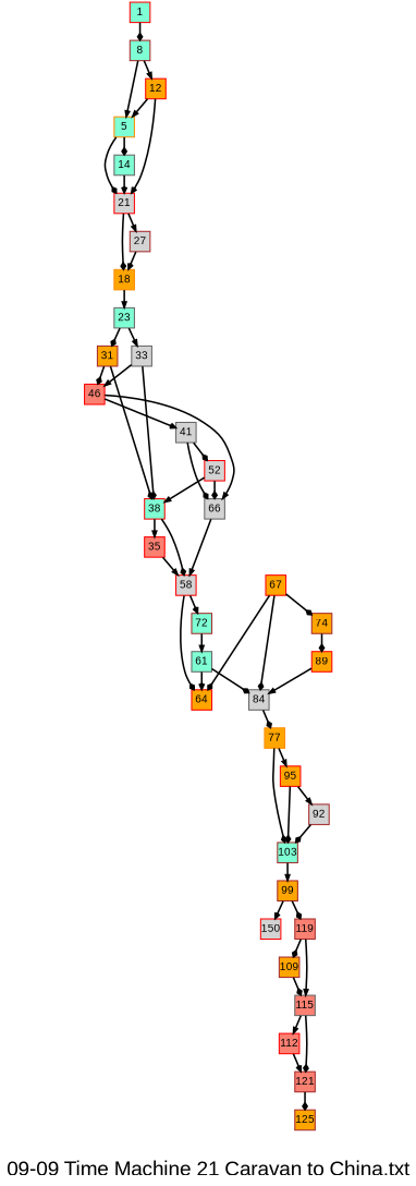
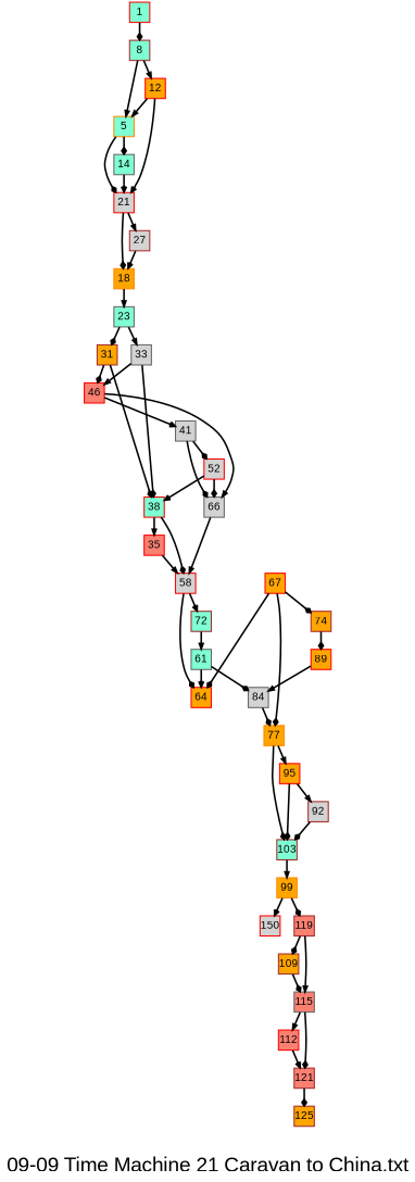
  digraph {
    fontname="Liberation Sans"
    fontsize=36
    label="09-09 Time Machine 21 Caravan to China.txt"
    nodesep=0.35
    ordering=out
    rankdir=TB
    ranksep=0.45
    node [color=red fillcolor=orange fixedsize=true fontname="Liberation Sans" fontsize=20 labelfloat=true margin="0,0" penwidth=2 regular=true shape=rect style=filled]
    edge [arrowhead=diamond fontname="Liberation Sans" fontsize=12 labelfloat=true penwidth=3]
    1 [fillcolor=aquamarine]
    8 [color=brown fillcolor=aquamarine]
    5 [color=darkorange fillcolor=aquamarine]
    12
    21 [fillcolor=lightgrey]
    14 [color=gray40 fillcolor=aquamarine]
    18 [color=darkorange]
    27 [color=brown fillcolor=lightgrey]
    23 [color=gray40 fillcolor=aquamarine]
    31 [color=brown]
    33 [color=gray40 fillcolor=lightgrey]
    46 [fillcolor=salmon]
    38 [fillcolor=aquamarine]
    41 [color=gray40 fillcolor=lightgrey]
    66 [color=gray40 fillcolor=lightgrey]
    35 [fillcolor=salmon]
    n17 [fillcolor=lightgrey label=58]
    52 [fillcolor=lightgrey]
    64
    72 [color=brown fillcolor=aquamarine]
    61 [color=gray40 fillcolor=aquamarine]
    67
    84 [color=gray40 fillcolor=lightgrey]
    74 [color=brown]
    77 [color=darkorange]
    103 [color=brown fillcolor=aquamarine]
    95
    89
-   99 [color=brown]
+   99 [color=darkorange]
    92 [color=brown fillcolor=lightgrey]
    150 [fillcolor=lightgrey]
    119 [color=brown fillcolor=salmon]
    109 [color=brown]
    115 [color=gray40 fillcolor=salmon]
    112 [fillcolor=salmon]
    121 [color=brown fillcolor=salmon]
    125 [color=brown]
    1 -> 8
    8 -> 5 [arrowhead=normal]
    8 -> 12 [arrowhead=normal]
    5 -> 21
    5 -> 14
    12 -> 5 [arrowhead=normal]
    12 -> 21 [arrowhead=vee]
    21 -> 18
    21 -> 27 [arrowhead=normal]
    14 -> 21 [arrowhead=vee]
    18 -> 23 [arrowhead=normal]
    27 -> 18 [arrowhead=vee]
    23 -> 31
    23 -> 33 [arrowhead=normal]
    31 -> 46
    31 -> 38
    33 -> 46 [arrowhead=normal]
    33 -> 38
    46 -> 41 [arrowhead=vee]
    46 -> 66 [arrowhead=normal]
    38 -> 35 [arrowhead=normal]
    38 -> n17
    41 -> 66
    41 -> 52
    66 -> n17 [arrowhead=normal]
    35 -> n17 [arrowhead=normal]
    n17 -> 64
    n17 -> 72 [arrowhead=vee]
-   52 -> 38 [arrowhead=normal]
+   52 -> 38 [arrowhead=vee]
    52 -> 66
    72 -> 61 [arrowhead=normal]
    61 -> 64 [arrowhead=vee]
    61 -> 84
    67 -> 64
-   67 -> 84
+   67 -> 77
    67 -> 74
    84 -> 77
    74 -> 89
    77 -> 103
    77 -> 95 [arrowhead=normal]
    103 -> 99 [arrowhead=normal]
    95 -> 103
    95 -> 92 [arrowhead=normal]
    89 -> 84 [arrowhead=normal]
    99 -> 150 [arrowhead=vee]
    99 -> 119
    92 -> 103
    119 -> 109
    119 -> 115 [arrowhead=normal]
    109 -> 115
    115 -> 112 [arrowhead=normal]
    115 -> 121
    112 -> 121 [arrowhead=vee]
    121 -> 125
  }
